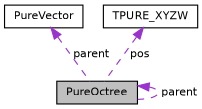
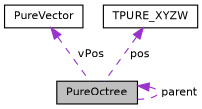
  digraph {
    node [color=black fillcolor=white fontname=Helvetica fontsize=10 shape=record style=filled]
    edge [color=darkorchid3 dir=back fontname=Helvetica fontsize=10 labelfontname=Helvetica labelfontsize=10 style=dashed]
    n1 [fillcolor=grey75 fontcolor=black height=0.2 label=PureOctree width=0.4]
    n2 [height=0.2 label=PureVector width=0.4]
    n3 [height=0.2 label=TPURE_XYZW width=0.4]
    n1 -> n1 [label=" parent"]
-   n2 -> n1 [label=" parent"]
+   n2 -> n1 [label=" vPos"]
    n3 -> n1 [label=" pos"]
  }
